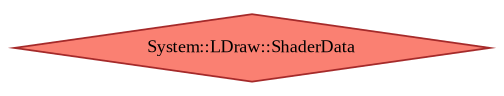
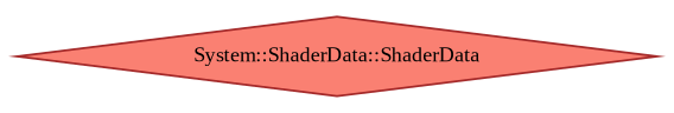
  digraph {
    rankdir=LR
    fontname="Liberation Serif"
-   n1 [color=brown fillcolor=salmon fontname="Liberation Serif" fontsize=10 height=0.2 label="System::LDraw::ShaderData" shape=diamond style=filled width=0.4]
+   n1 [color=brown fillcolor=salmon fontname="Liberation Serif" fontsize=10 height=0.2 label="System::ShaderData::ShaderData" shape=diamond style=filled width=0.4]
  }
